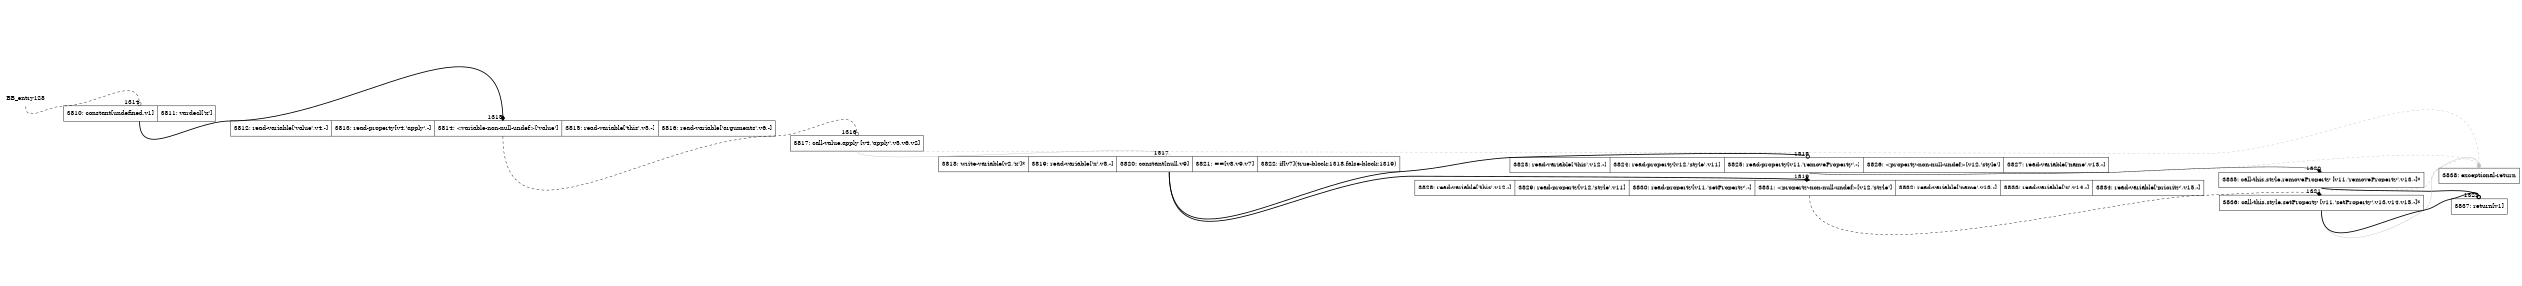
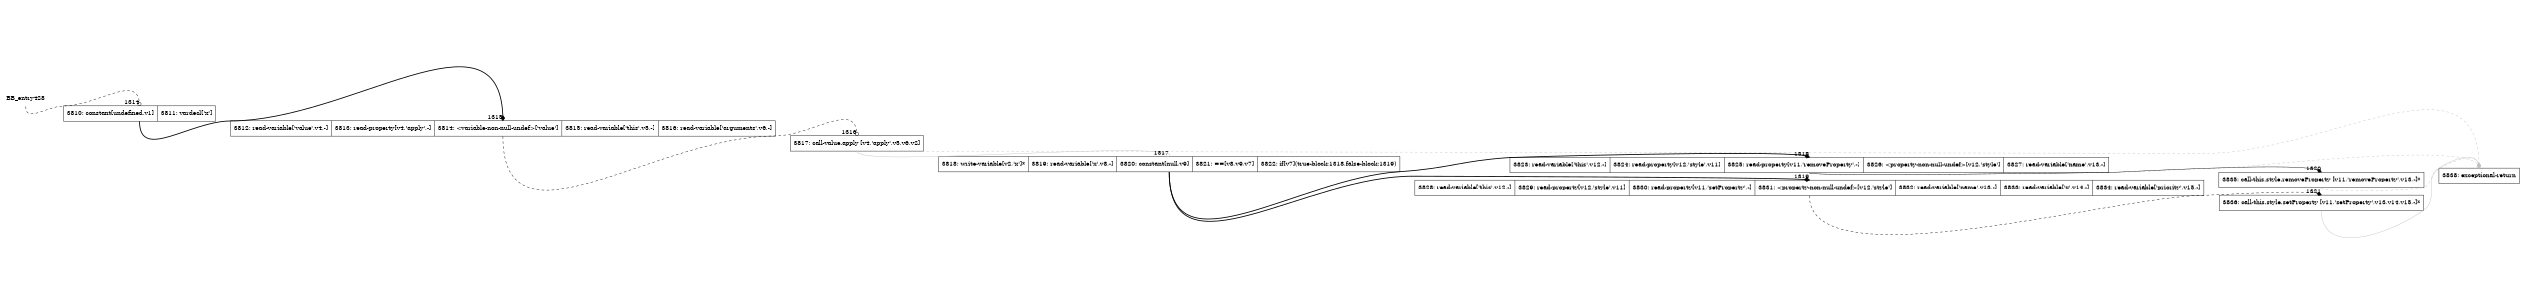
  digraph {
    rankdir=LR
    node [shape=record]
    edge [arrowhead=odot headport=n style=dashed tailport=s]
-   BB_entry128 [shape=none]
+   BB_entry128 [shape=none label=BB_entry428]
    n2 [label="{3810: constant[undefined,v1]|3811: vardecl['x']}"]
    n3 [label="{3812: read-variable['value',v4,-]|3813: read-property[v4,'apply',-]|3814: \<variable-non-null-undef\>['value']|3815: read-variable['this',v5,-]|3816: read-variable['arguments',v6,-]}"]
    n4 [label="{3817: call-value.apply [v4,'apply',v5,v6,v2]}"]
    n5 [label="{3838: exceptional-return}"]
    n6 [label="{3818: write-variable[v2,'x']*|3819: read-variable['x',v8,-]|3820: constant[null,v9]|3821: ==[v8,v9,v7]|3822: if[v7](true-block:1318,false-block:1319)}"]
    n7 [label="{3823: read-variable['this',v12,-]|3824: read-property[v12,'style',v11]|3825: read-property[v11,'removeProperty',-]|3826: \<property-non-null-undef\>[v12,'style']|3827: read-variable['name',v13,-]}"]
    n8 [label="{3828: read-variable['this',v12,-]|3829: read-property[v12,'style',v11]|3830: read-property[v11,'setProperty',-]|3831: \<property-non-null-undef\>[v12,'style']|3832: read-variable['name',v13,-]|3833: read-variable['x',v14,-]|3834: read-variable['priority',v15,-]}"]
    n9 [label="{3835: call-this.style.removeProperty [v11,'removeProperty',v13,-]*}"]
    n10 [label="{3836: call-this.style.setProperty [v11,'setProperty',v13,v14,v15,-]*}"]
-   n11 [label="{3837: return[v1]}"]
    BB_entry128 -> n2 [headlabel="    1314"]
    n2 -> n3 [arrowhead=diamond headlabel="      1315" style=bold]
    n3 -> n4 [headlabel="      1316"]
    n4 -> n5 [arrowhead=diamond color=gray]
    n4 -> n6 [color=gray headlabel="      1317" style=solid]
-   n6 -> n7 [headlabel="      1318" style=bold]
+   n6 -> n7 [arrowhead=diamond headlabel="      1318" style=bold]
    n6 -> n8 [arrowhead=diamond headlabel="      1319" style=bold]
    n7 -> n5 [color=gray]
    n7 -> n9 [arrowhead=diamond headlabel="      1320" style=solid]
    n8 -> n10 [arrowhead=diamond headlabel="      1321"]
    n9 -> n5 [color=gray]
-   n9 -> n11 [headlabel="      1322" style=bold]
    n10 -> n5 [arrowhead=diamond color=gray style=solid]
-   n10 -> n11 [style=bold]
  }
